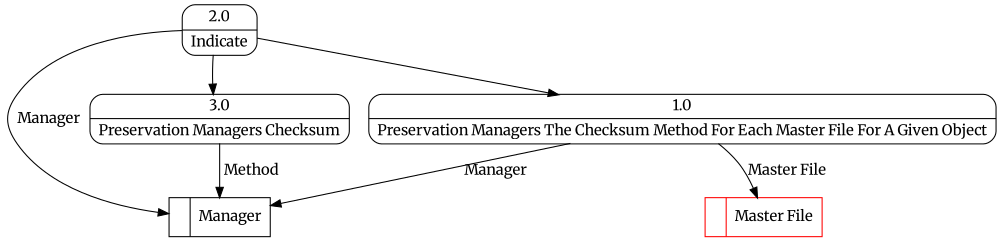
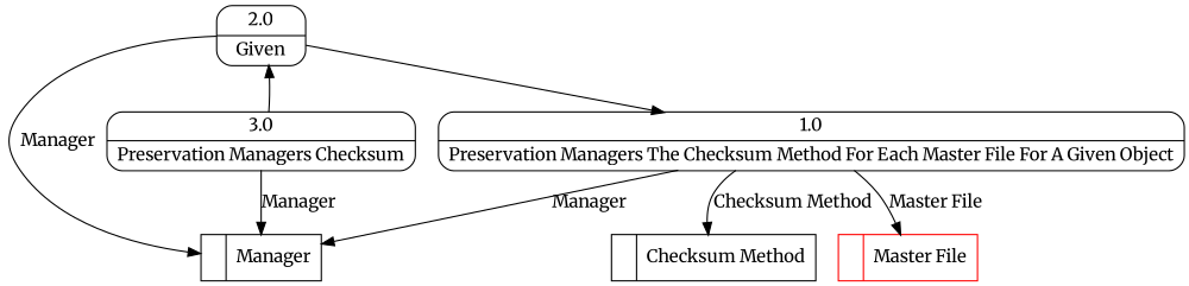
  digraph {
    fontname=Merriweather
    node [fontname=Merriweather shape=record]
    edge [fontname=Merriweather]
    n1 [label="<f0>  |<f1> Manager "]
    n2 [color=red label="<f0>  |<f1> Master File "]
+   n3 [label="<f0>  |<f1> Checksum Method "]
    n4 [label="{<f0> 1.0|<f1> Preservation Managers The Checksum Method For Each Master File For A Given Object }" shape=Mrecord]
-   n5 [label="{<f0> 2.0|<f1> Indicate }" shape=Mrecord]
+   n5 [label="{<f0> 2.0|<f1> Given }" shape=Mrecord]
    n6 [label="{<f0> 3.0|<f1> Preservation Managers Checksum }" shape=Mrecord]
    n4 -> n1 [label=Manager]
    n4 -> n2 [label="Master File"]
+   n4 -> n3 [label="Checksum Method"]
    n5 -> n1 [label=Manager]
    n5 -> n4
-   n5 -> n6
-   n6 -> n1 [label=Method]
+   n6 -> n5
+   n6 -> n1 [label=Manager]
  }
